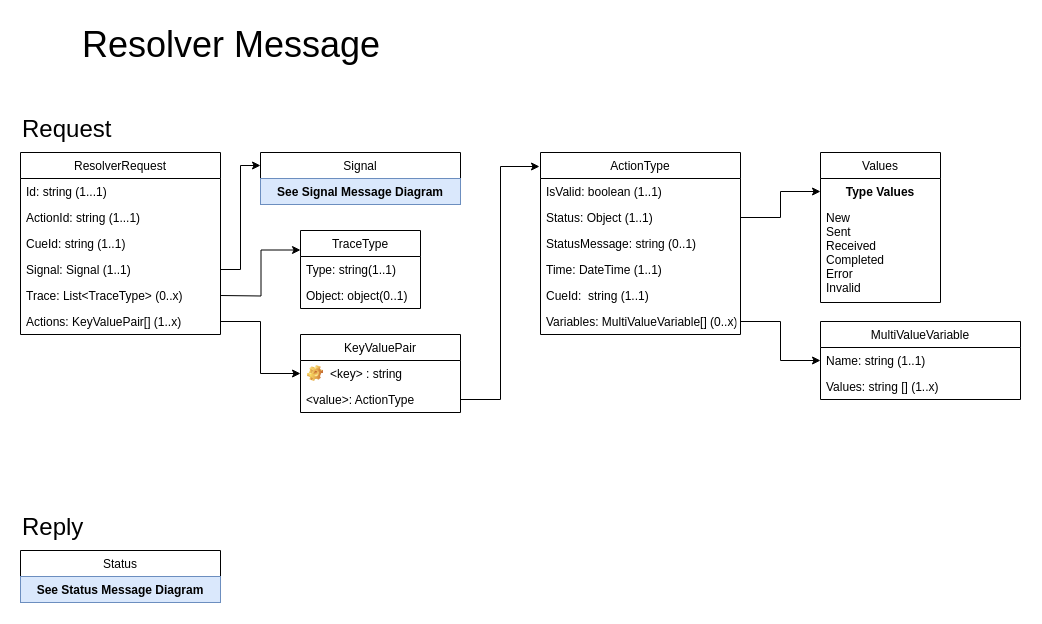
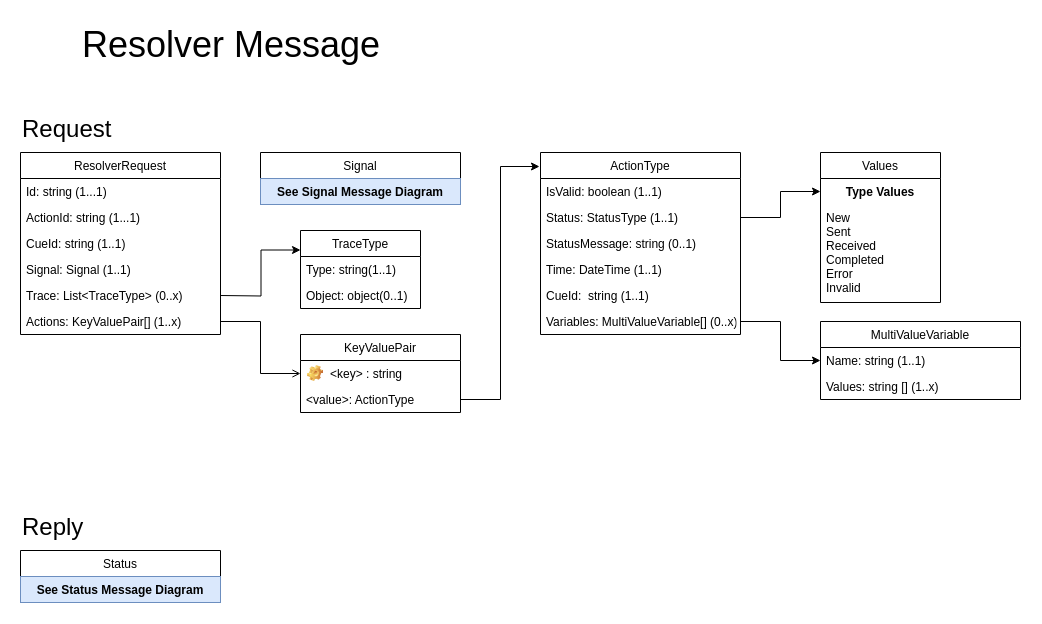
  <mxCell id="0" />
  <mxCell id="1" parent="0" />
  <mxCell id="2" value="ResolverRequest" style="swimlane;fontStyle=0;childLayout=stackLayout;horizontal=1;startSize=26;fillColor=none;horizontalStack=0;resizeParent=1;resizeParentMax=0;resizeLast=0;collapsible=1;marginBottom=0;" parent="1" vertex="1"><mxGeometry x="20" y="152" width="200" height="182" as="geometry" /></mxCell>
  <mxCell id="3" value="Id: string (1...1)" style="text;strokeColor=none;fillColor=none;align=left;verticalAlign=top;spacingLeft=4;spacingRight=4;overflow=hidden;rotatable=0;points=[[0,0.5],[1,0.5]];portConstraint=eastwest;" parent="2" vertex="1"><mxGeometry y="26" width="200" height="26" as="geometry" /></mxCell>
  <mxCell id="4" value="ActionId: string (1...1)" style="text;strokeColor=none;fillColor=none;align=left;verticalAlign=top;spacingLeft=4;spacingRight=4;overflow=hidden;rotatable=0;points=[[0,0.5],[1,0.5]];portConstraint=eastwest;" parent="2" vertex="1"><mxGeometry y="52" width="200" height="26" as="geometry" /></mxCell>
  <mxCell id="5" value="CueId: string (1..1)" style="text;strokeColor=none;fillColor=none;align=left;verticalAlign=top;spacingLeft=4;spacingRight=4;overflow=hidden;rotatable=0;points=[[0,0.5],[1,0.5]];portConstraint=eastwest;" parent="2" vertex="1"><mxGeometry y="78" width="200" height="26" as="geometry" /></mxCell>
  <mxCell id="6" value="Signal: Signal (1..1)" style="text;strokeColor=none;fillColor=none;align=left;verticalAlign=top;spacingLeft=4;spacingRight=4;overflow=hidden;rotatable=0;points=[[0,0.5],[1,0.5]];portConstraint=eastwest;" parent="2" vertex="1"><mxGeometry y="104" width="200" height="26" as="geometry" /></mxCell>
  <mxCell id="7" value="Trace: List&lt;TraceType&gt; (0..x)" style="text;strokeColor=none;fillColor=none;align=left;verticalAlign=top;spacingLeft=4;spacingRight=4;overflow=hidden;rotatable=0;points=[[0,0.5],[1,0.5]];portConstraint=eastwest;" parent="2" vertex="1"><mxGeometry y="130" width="200" height="26" as="geometry" /></mxCell>
  <mxCell id="8" value="Actions: KeyValuePair[] (1..x)" style="text;strokeColor=none;fillColor=none;align=left;verticalAlign=top;spacingLeft=4;spacingRight=4;overflow=hidden;rotatable=0;points=[[0,0.5],[1,0.5]];portConstraint=eastwest;" parent="2" vertex="1"><mxGeometry y="156" width="200" height="26" as="geometry" /></mxCell>
  <mxCell id="9" value="&lt;font style=&quot;font-size: 24px&quot;&gt;Request&lt;/font&gt;" style="text;html=1;resizable=0;points=[];autosize=1;align=left;verticalAlign=top;spacingTop=-4;" parent="1" vertex="1"><mxGeometry x="20" y="112" width="100" height="20" as="geometry" /></mxCell>
  <mxCell id="10" value="&lt;span style=&quot;font-size: 36px&quot;&gt;Resolver Message&lt;/span&gt;" style="text;html=1;resizable=0;points=[];autosize=1;align=left;verticalAlign=top;spacingTop=-4;" parent="1" vertex="1"><mxGeometry x="80" y="20" width="310" height="20" as="geometry" /></mxCell>
  <mxCell id="11" value="&lt;font style=&quot;font-size: 24px&quot;&gt;Reply&lt;/font&gt;" style="text;html=1;resizable=0;points=[];autosize=1;align=left;verticalAlign=top;spacingTop=-4;" parent="1" vertex="1"><mxGeometry x="20" y="510" width="80" height="20" as="geometry" /></mxCell>
  <mxCell id="12" value="Status" style="swimlane;fontStyle=0;childLayout=stackLayout;horizontal=1;startSize=26;fillColor=none;horizontalStack=0;resizeParent=1;resizeParentMax=0;resizeLast=0;collapsible=1;marginBottom=0;" parent="1" vertex="1"><mxGeometry x="20" y="550" width="200" height="52" as="geometry" /></mxCell>
  <mxCell id="13" value="See Status Message Diagram" style="text;strokeColor=#6c8ebf;fillColor=#dae8fc;align=center;verticalAlign=top;spacingLeft=4;spacingRight=4;overflow=hidden;rotatable=0;points=[[0,0.5],[1,0.5]];portConstraint=eastwest;fontStyle=1;" parent="12" vertex="1"><mxGeometry y="26" width="200" height="26" as="geometry" /></mxCell>
  <mxCell id="14" style="edgeStyle=orthogonalEdgeStyle;rounded=0;orthogonalLoop=1;jettySize=auto;html=1;exitX=1;exitY=0.5;exitDx=0;exitDy=0;entryX=0;entryY=0.5;entryDx=0;entryDy=0;" parent="1" source="33" target="38" edge="1"><mxGeometry relative="1" as="geometry" /></mxCell>
  <mxCell id="15" style="edgeStyle=orthogonalEdgeStyle;rounded=0;orthogonalLoop=1;jettySize=auto;html=1;exitX=1;exitY=0.5;exitDx=0;exitDy=0;entryX=0;entryY=0.5;entryDx=0;entryDy=0;" parent="1" source="29" target="35" edge="1"><mxGeometry relative="1" as="geometry" /></mxCell>
  <mxCell id="16" value="Signal" style="swimlane;fontStyle=0;childLayout=stackLayout;horizontal=1;startSize=26;fillColor=none;horizontalStack=0;resizeParent=1;resizeParentMax=0;resizeLast=0;collapsible=1;marginBottom=0;" parent="1" vertex="1"><mxGeometry x="260" y="152" width="200" height="52" as="geometry" /></mxCell>
  <mxCell id="17" value="See Signal Message Diagram" style="text;strokeColor=#6c8ebf;fillColor=#dae8fc;align=center;verticalAlign=top;spacingLeft=4;spacingRight=4;overflow=hidden;rotatable=0;points=[[0,0.5],[1,0.5]];portConstraint=eastwest;fontStyle=1;" parent="16" vertex="1"><mxGeometry y="26" width="200" height="26" as="geometry" /></mxCell>
  <mxCell id="18" style="edgeStyle=orthogonalEdgeStyle;rounded=0;orthogonalLoop=1;jettySize=auto;html=1;exitX=1;exitY=0.5;exitDx=0;exitDy=0;entryX=0;entryY=0.25;entryDx=0;entryDy=0;" parent="1" target="19" edge="1"><mxGeometry relative="1" as="geometry"><mxPoint x="220" y="295" as="sourcePoint" /></mxGeometry></mxCell>
  <mxCell id="19" value="TraceType" style="swimlane;fontStyle=0;childLayout=stackLayout;horizontal=1;startSize=26;fillColor=none;horizontalStack=0;resizeParent=1;resizeParentMax=0;resizeLast=0;collapsible=1;marginBottom=0;" parent="1" vertex="1"><mxGeometry x="300" y="230" width="120" height="78" as="geometry" /></mxCell>
  <mxCell id="20" value="Type: string(1..1)" style="text;strokeColor=none;fillColor=none;align=left;verticalAlign=top;spacingLeft=4;spacingRight=4;overflow=hidden;rotatable=0;points=[[0,0.5],[1,0.5]];portConstraint=eastwest;" parent="19" vertex="1"><mxGeometry y="26" width="120" height="26" as="geometry" /></mxCell>
  <mxCell id="21" value="Object: object(0..1)" style="text;strokeColor=none;fillColor=none;align=left;verticalAlign=top;spacingLeft=4;spacingRight=4;overflow=hidden;rotatable=0;points=[[0,0.5],[1,0.5]];portConstraint=eastwest;" parent="19" vertex="1"><mxGeometry y="52" width="120" height="26" as="geometry" /></mxCell>
  <mxCell id="22" value="KeyValuePair" style="swimlane;fontStyle=0;childLayout=stackLayout;horizontal=1;startSize=26;fillColor=none;horizontalStack=0;resizeParent=1;resizeParentMax=0;resizeLast=0;collapsible=1;marginBottom=0;" parent="1" vertex="1"><mxGeometry x="300" y="334" width="160" height="78" as="geometry" /></mxCell>
  <mxCell id="23" value="&lt;key&gt; : string" style="label;fontStyle=0;strokeColor=none;fillColor=none;align=left;verticalAlign=top;overflow=hidden;spacingLeft=28;spacingRight=4;rotatable=0;points=[[0,0.5],[1,0.5]];portConstraint=eastwest;imageWidth=16;imageHeight=16;image=img/clipart/Gear_128x128.png;" parent="22" vertex="1"><mxGeometry y="26" width="160" height="26" as="geometry" /></mxCell>
  <mxCell id="24" value="&lt;value&gt;: ActionType" style="text;strokeColor=none;fillColor=none;align=left;verticalAlign=top;spacingLeft=4;spacingRight=4;overflow=hidden;rotatable=0;points=[[0,0.5],[1,0.5]];portConstraint=eastwest;" parent="22" vertex="1"><mxGeometry y="52" width="160" height="26" as="geometry" /></mxCell>
- <mxCell id="25" style="edgeStyle=orthogonalEdgeStyle;rounded=0;orthogonalLoop=1;jettySize=auto;html=1;exitX=1;exitY=0.5;exitDx=0;exitDy=0;" parent="1" source="8" target="22" edge="1"><mxGeometry relative="1" as="geometry" /></mxCell>
- <mxCell id="26" style="edgeStyle=orthogonalEdgeStyle;rounded=0;orthogonalLoop=1;jettySize=auto;html=1;exitX=1;exitY=0.5;exitDx=0;exitDy=0;entryX=0;entryY=0.25;entryDx=0;entryDy=0;" parent="1" source="6" target="16" edge="1"><mxGeometry relative="1" as="geometry" /></mxCell>
+ <mxCell id="25" style="edgeStyle=orthogonalEdgeStyle;rounded=0;orthogonalLoop=1;jettySize=auto;html=1;exitX=1;exitY=0.5;exitDx=0;exitDy=0;endArrow=open;" parent="1" source="8" target="22" edge="1"><mxGeometry relative="1" as="geometry" /></mxCell>
  <mxCell id="27" value="ActionType" style="swimlane;fontStyle=0;childLayout=stackLayout;horizontal=1;startSize=26;fillColor=none;horizontalStack=0;resizeParent=1;resizeParentMax=0;resizeLast=0;collapsible=1;marginBottom=0;" parent="1" vertex="1"><mxGeometry x="540" y="152" width="200" height="182" as="geometry" /></mxCell>
  <mxCell id="28" value="IsValid: boolean (1..1)" style="text;strokeColor=none;fillColor=none;align=left;verticalAlign=top;spacingLeft=4;spacingRight=4;overflow=hidden;rotatable=0;points=[[0,0.5],[1,0.5]];portConstraint=eastwest;" parent="27" vertex="1"><mxGeometry y="26" width="200" height="26" as="geometry" /></mxCell>
- <mxCell id="29" value="Status: Object (1..1)&#10;" style="text;strokeColor=none;fillColor=none;align=left;verticalAlign=top;spacingLeft=4;spacingRight=4;overflow=hidden;rotatable=0;points=[[0,0.5],[1,0.5]];portConstraint=eastwest;" parent="27" vertex="1"><mxGeometry y="52" width="200" height="26" as="geometry" /></mxCell>
+ <mxCell id="29" value="Status: StatusType (1..1)&#10;" style="text;strokeColor=none;fillColor=none;align=left;verticalAlign=top;spacingLeft=4;spacingRight=4;overflow=hidden;rotatable=0;points=[[0,0.5],[1,0.5]];portConstraint=eastwest;" parent="27" vertex="1"><mxGeometry y="52" width="200" height="26" as="geometry" /></mxCell>
  <mxCell id="30" value="StatusMessage: string (0..1)" style="text;strokeColor=none;fillColor=none;align=left;verticalAlign=top;spacingLeft=4;spacingRight=4;overflow=hidden;rotatable=0;points=[[0,0.5],[1,0.5]];portConstraint=eastwest;" parent="27" vertex="1"><mxGeometry y="78" width="200" height="26" as="geometry" /></mxCell>
  <mxCell id="31" value="Time: DateTime (1..1)" style="text;strokeColor=none;fillColor=none;align=left;verticalAlign=top;spacingLeft=4;spacingRight=4;overflow=hidden;rotatable=0;points=[[0,0.5],[1,0.5]];portConstraint=eastwest;" parent="27" vertex="1"><mxGeometry y="104" width="200" height="26" as="geometry" /></mxCell>
  <mxCell id="32" value="CueId:  string (1..1)" style="text;strokeColor=none;fillColor=none;align=left;verticalAlign=top;spacingLeft=4;spacingRight=4;overflow=hidden;rotatable=0;points=[[0,0.5],[1,0.5]];portConstraint=eastwest;" parent="27" vertex="1"><mxGeometry y="130" width="200" height="26" as="geometry" /></mxCell>
  <mxCell id="33" value="Variables: MultiValueVariable[] (0..x)" style="text;strokeColor=none;fillColor=none;align=left;verticalAlign=top;spacingLeft=4;spacingRight=4;overflow=hidden;rotatable=0;points=[[0,0.5],[1,0.5]];portConstraint=eastwest;" parent="27" vertex="1"><mxGeometry y="156" width="200" height="26" as="geometry" /></mxCell>
  <mxCell id="34" value="Values" style="swimlane;fontStyle=0;childLayout=stackLayout;horizontal=1;startSize=26;fillColor=none;horizontalStack=0;resizeParent=1;resizeParentMax=0;resizeLast=0;collapsible=1;marginBottom=0;" parent="1" vertex="1"><mxGeometry x="820" y="152" width="120" height="150" as="geometry" /></mxCell>
  <mxCell id="35" value="Type Values" style="text;align=center;fontStyle=1;verticalAlign=middle;spacingLeft=3;spacingRight=3;strokeColor=none;rotatable=0;points=[[0,0.5],[1,0.5]];portConstraint=eastwest;" parent="34" vertex="1"><mxGeometry y="26" width="120" height="26" as="geometry" /></mxCell>
  <mxCell id="36" value="New&#10;Sent&#10;Received&#10;Completed&#10;Error&#10;Invalid&#10;" style="text;strokeColor=none;fillColor=none;align=left;verticalAlign=top;spacingLeft=4;spacingRight=4;overflow=hidden;rotatable=0;points=[[0,0.5],[1,0.5]];portConstraint=eastwest;" parent="34" vertex="1"><mxGeometry y="52" width="120" height="98" as="geometry" /></mxCell>
  <mxCell id="37" value="MultiValueVariable" style="swimlane;fontStyle=0;childLayout=stackLayout;horizontal=1;startSize=26;fillColor=none;horizontalStack=0;resizeParent=1;resizeParentMax=0;resizeLast=0;collapsible=1;marginBottom=0;" parent="1" vertex="1"><mxGeometry x="820" y="321" width="200" height="78" as="geometry" /></mxCell>
  <mxCell id="38" value="Name: string (1..1)" style="text;strokeColor=none;fillColor=none;align=left;verticalAlign=top;spacingLeft=4;spacingRight=4;overflow=hidden;rotatable=0;points=[[0,0.5],[1,0.5]];portConstraint=eastwest;" parent="37" vertex="1"><mxGeometry y="26" width="200" height="26" as="geometry" /></mxCell>
  <mxCell id="39" value="Values: string [] (1..x)" style="text;strokeColor=none;fillColor=none;align=left;verticalAlign=top;spacingLeft=4;spacingRight=4;overflow=hidden;rotatable=0;points=[[0,0.5],[1,0.5]];portConstraint=eastwest;" parent="37" vertex="1"><mxGeometry y="52" width="200" height="26" as="geometry" /></mxCell>
  <mxCell id="40" style="edgeStyle=orthogonalEdgeStyle;rounded=0;orthogonalLoop=1;jettySize=auto;html=1;exitX=1;exitY=0.5;exitDx=0;exitDy=0;entryX=-0.005;entryY=0.077;entryDx=0;entryDy=0;entryPerimeter=0;" parent="1" source="24" target="27" edge="1"><mxGeometry relative="1" as="geometry" /></mxCell>
